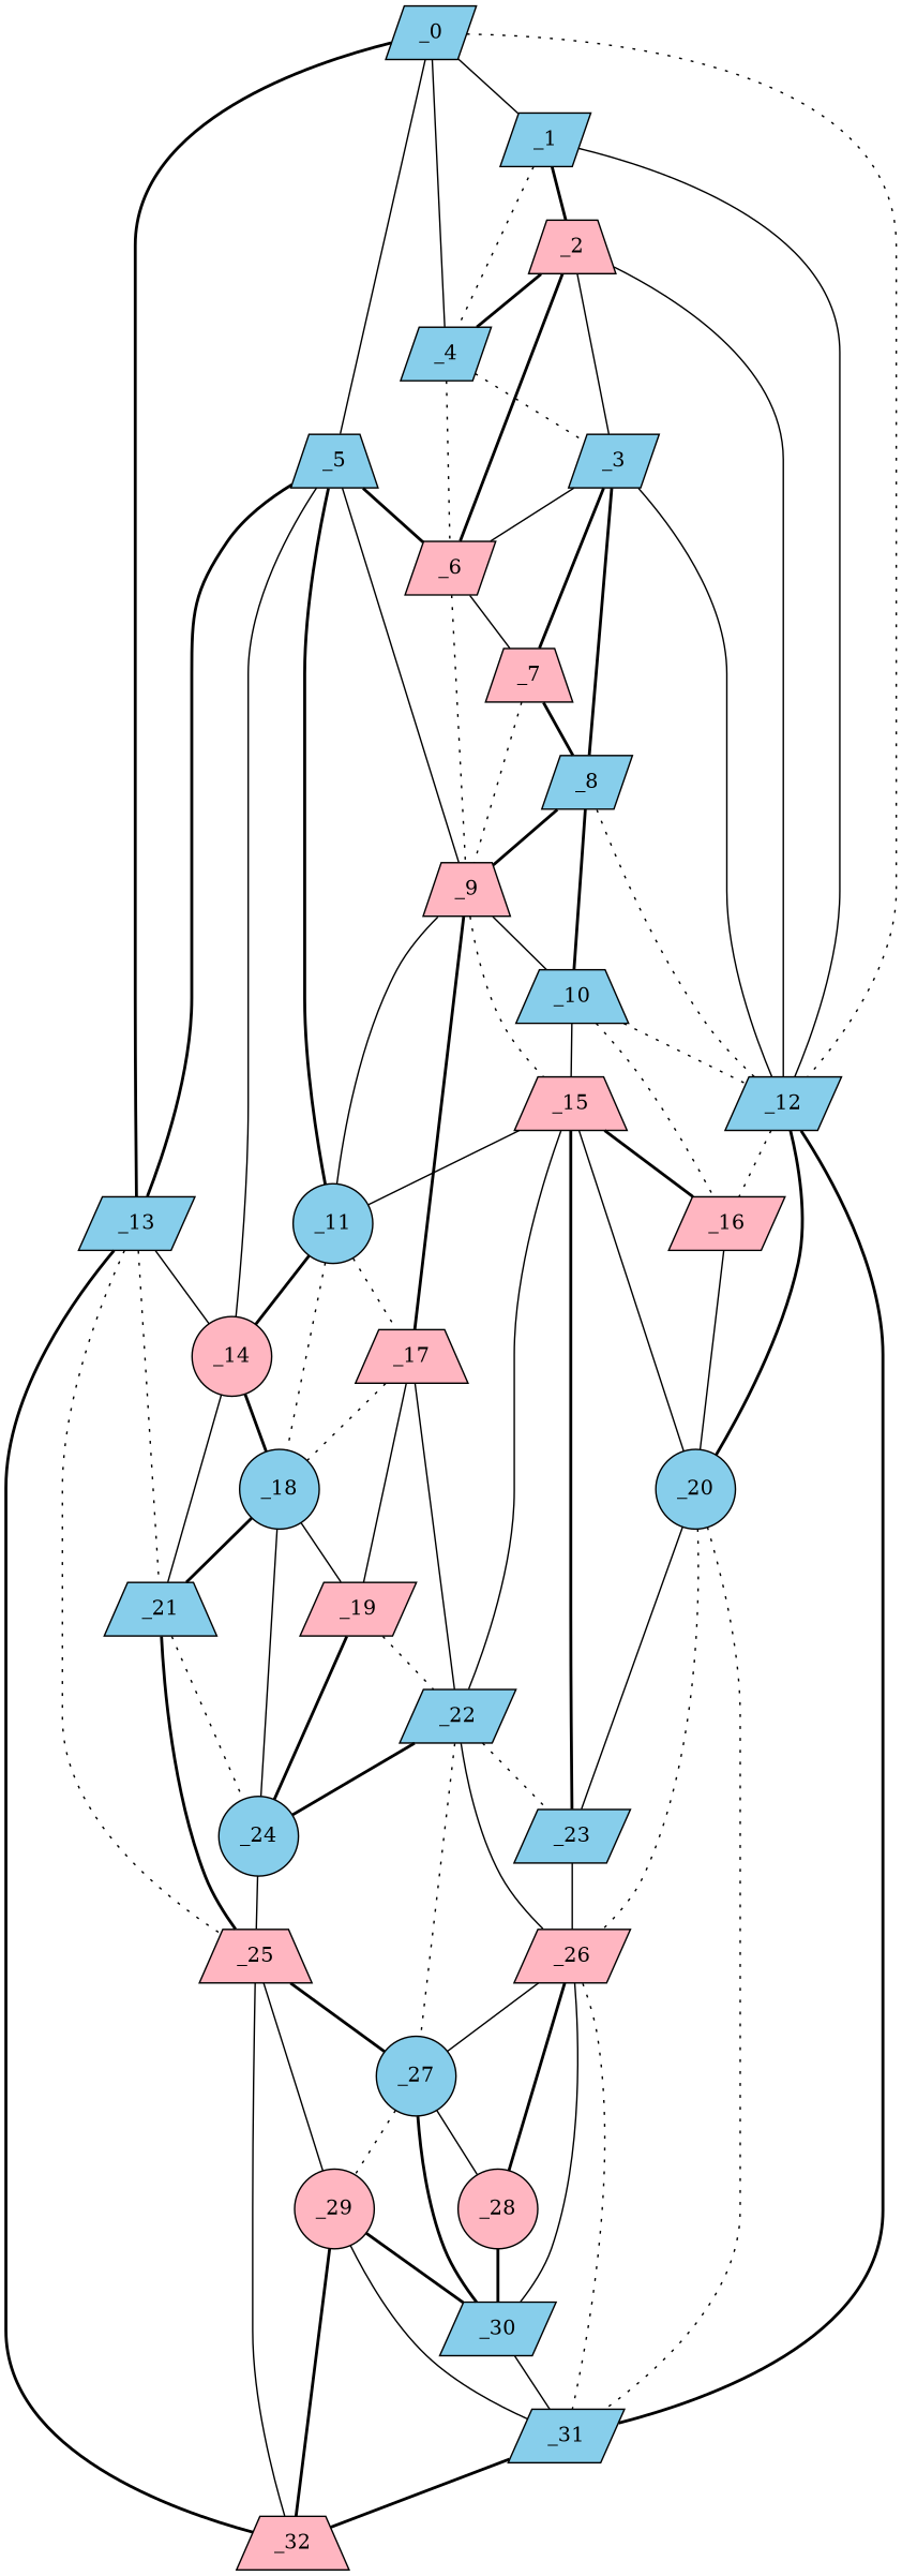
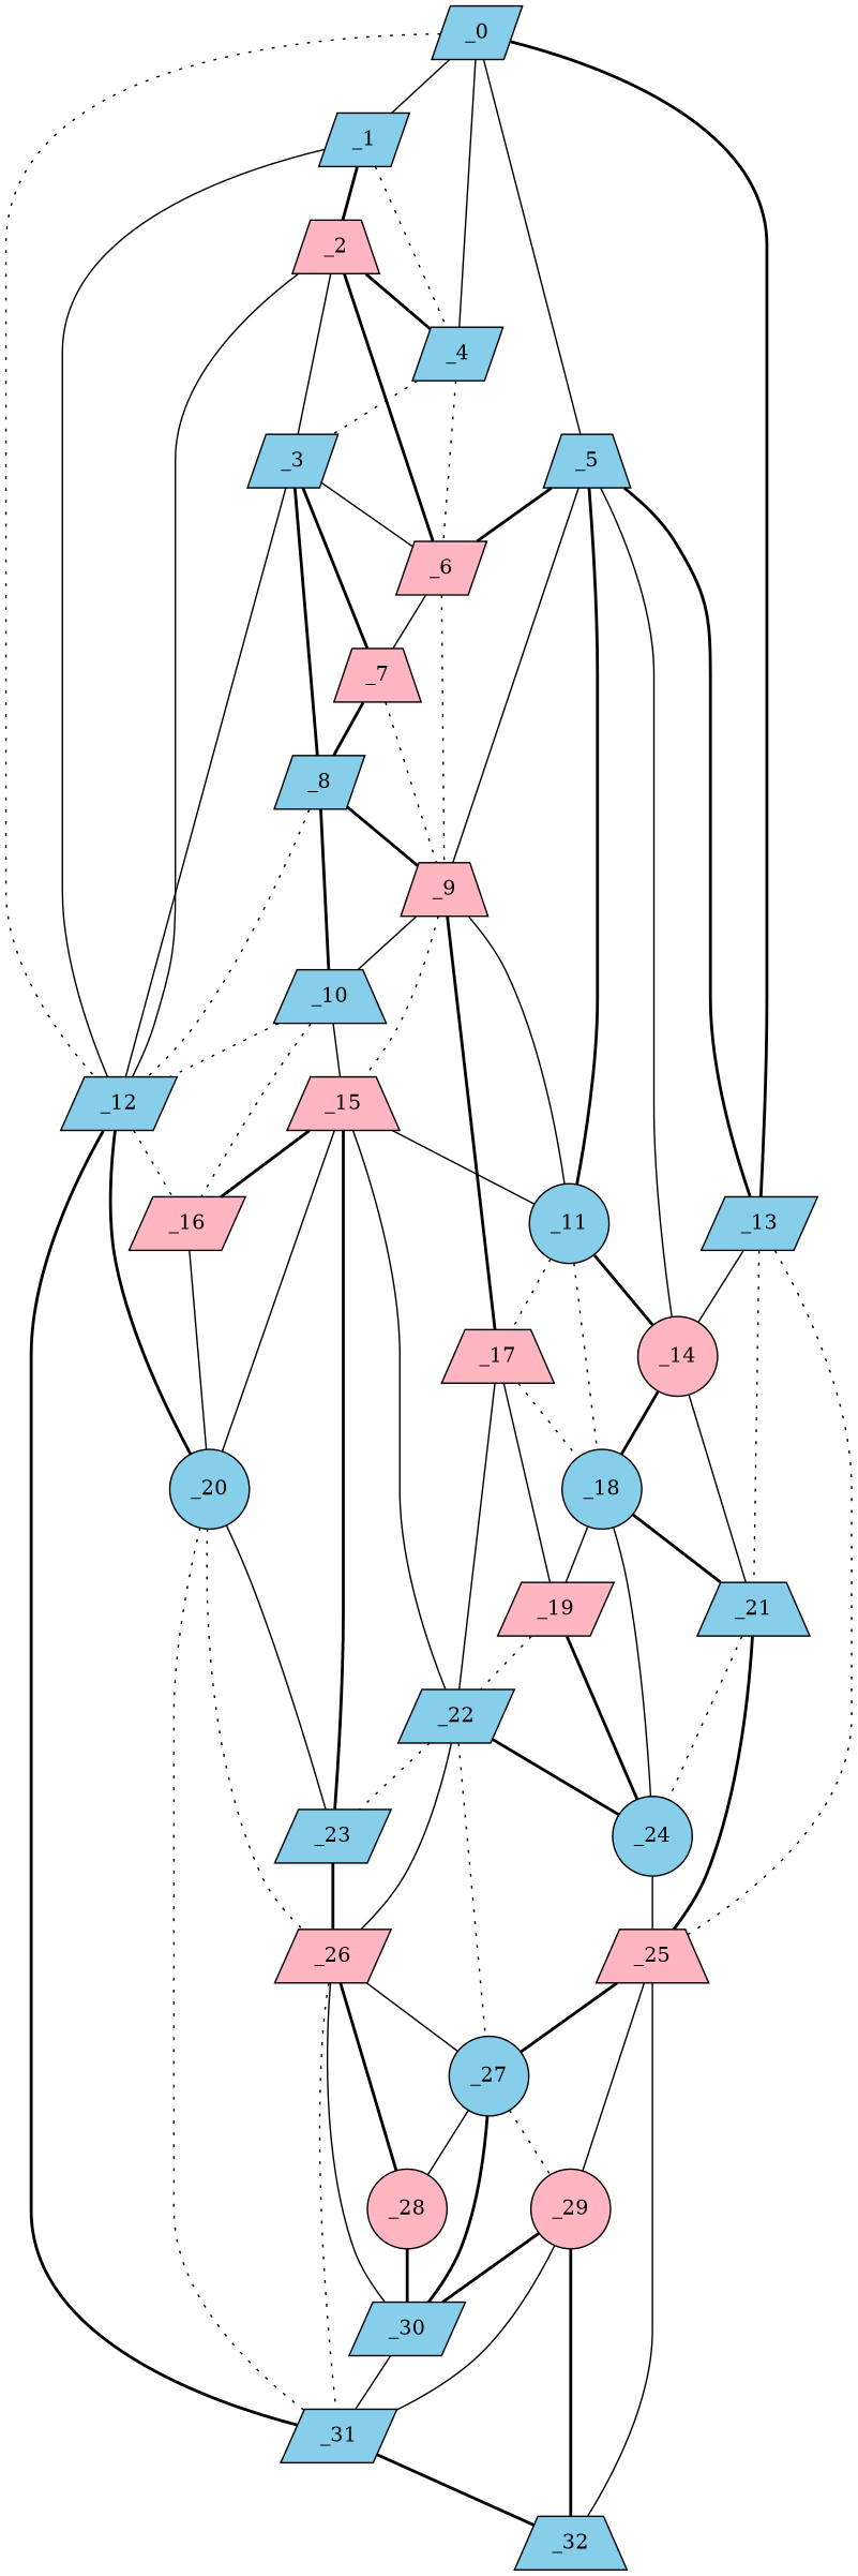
  graph {
    node [fillcolor=skyblue shape=parallelogram style=filled x=36 y=67]
    edge [style=solid valence=2]
    _0 [x=5 y=44]
    _1 [x=18 y=42]
    _4 [y=60]
    _5 [shape=trapezium]
    _12 [x=64 y=33]
    _13 [x=64 y=93]
    _2 [fillcolor=lightpink shape=trapezium x=25 y=41]
    _6 [fillcolor=lightpink x=39 y=55]
    _3 [x=34 y=42]
    _9 [fillcolor=lightpink shape=trapezium x=55 y=54]
    _11 [shape=circle x=62]
    _14 [fillcolor=lightpink shape=circle x=66 y=79]
    _16 [fillcolor=lightpink x=68 y=40]
    _20 [shape=circle x=80 y=45]
    _31 [x=126 y=64]
    _21 [shape=trapezium x=80 y=79]
    _25 [fillcolor=lightpink shape=trapezium x=89 y=77]
-   _32 [fillcolor=lightpink shape=trapezium x=126 y=81]
+   _32 [shape=trapezium x=126 y=81]
    _7 [fillcolor=lightpink shape=trapezium x=42 y=46]
    _10 [shape=trapezium x=56 y=48]
    _15 [fillcolor=lightpink shape=trapezium x=67 y=48]
    _17 [fillcolor=lightpink shape=trapezium x=70 y=62]
    _18 [shape=circle x=74 y=69]
    _23 [x=82 y=49]
    _26 [fillcolor=lightpink x=90 y=51]
    _24 [shape=circle x=87]
    _27 [shape=circle x=95 y=63]
    _29 [fillcolor=lightpink shape=circle x=102 y=74]
    _8 [x=49 y=43]
    _22 [x=81 y=55]
    _19 [fillcolor=lightpink x=79 y=62]
    _28 [fillcolor=lightpink shape=circle x=97 y=57]
    _30 [x=106 y=61]
    _0 -- _1
    _0 -- _4
    _0 -- _5
    _0 -- _12 [style=dotted valence=1]
    _0 -- _13 [style=bold valence=1]
    _1 -- _4 [style=dotted valence=1]
    _1 -- _12 [valence=1]
    _1 -- _2 [style=bold]
    _4 -- _6 [style=dotted]
    _4 -- _3 [style=dotted]
    _5 -- _13 [style=bold]
    _5 -- _6 [style=bold valence=1]
    _5 -- _9 [valence=1]
    _5 -- _11 [style=bold]
    _5 -- _14 [valence=1]
    _12 -- _16 [style=dotted]
    _12 -- _20 [style=bold]
    _12 -- _31 [style=bold valence=1]
    _13 -- _14
    _13 -- _21 [style=dotted]
    _13 -- _25 [style=dotted]
-   _13 -- _32 [style=bold valence=1]
    _2 -- _4 [style=bold]
    _2 -- _12 [valence=1]
    _2 -- _6 [style=bold]
    _2 -- _3
    _6 -- _9 [style=dotted]
    _6 -- _7
    _3 -- _12
    _3 -- _6 [valence=1]
    _3 -- _7 [style=bold valence=1]
    _3 -- _8 [style=bold valence=1]
    _9 -- _11
    _9 -- _10
    _9 -- _15 [style=dotted]
    _9 -- _17 [style=bold valence=1]
    _11 -- _14 [style=bold]
    _11 -- _17 [style=dotted]
    _11 -- _18 [style=dotted valence=1]
    _14 -- _21
    _14 -- _18 [style=bold]
    _16 -- _20 [valence=1]
    _20 -- _31 [style=dotted]
    _20 -- _23 [valence=1]
    _20 -- _26 [style=dotted]
    _31 -- _32 [style=bold valence=1]
    _21 -- _25 [style=bold]
    _21 -- _24 [style=dotted]
    _25 -- _32 [valence=1]
    _25 -- _27 [style=bold]
    _25 -- _29 [valence=1]
    _7 -- _9 [style=dotted valence=1]
    _7 -- _8 [style=bold]
    _10 -- _12 [style=dotted]
    _10 -- _16 [style=dotted valence=1]
    _10 -- _15 [valence=1]
    _15 -- _11
    _15 -- _16 [style=bold]
    _15 -- _20
    _15 -- _23 [style=bold]
    _15 -- _22
    _17 -- _18 [style=dotted]
    _17 -- _22 [valence=1]
    _17 -- _19
    _18 -- _21 [style=bold valence=1]
    _18 -- _24 [valence=1]
    _18 -- _19 [valence=1]
-   _23 -- _26
+   _23 -- _26 [style=bold]
    _26 -- _31 [style=dotted]
    _26 -- _27
    _26 -- _28 [style=bold]
    _26 -- _30 [valence=1]
    _24 -- _25
    _27 -- _29 [style=dotted]
    _27 -- _28
    _27 -- _30 [style=bold]
    _29 -- _31 [valence=1]
    _29 -- _32 [style=bold]
    _29 -- _30 [style=bold valence=1]
    _8 -- _12 [style=dotted]
    _8 -- _9 [style=bold valence=1]
    _8 -- _10 [style=bold valence=1]
    _22 -- _23 [style=dotted valence=1]
    _22 -- _26
    _22 -- _24 [style=bold]
    _22 -- _27 [style=dotted]
    _19 -- _24 [style=bold]
    _19 -- _22 [style=dotted valence=1]
    _28 -- _30 [style=bold valence=1]
    _30 -- _31
  }
